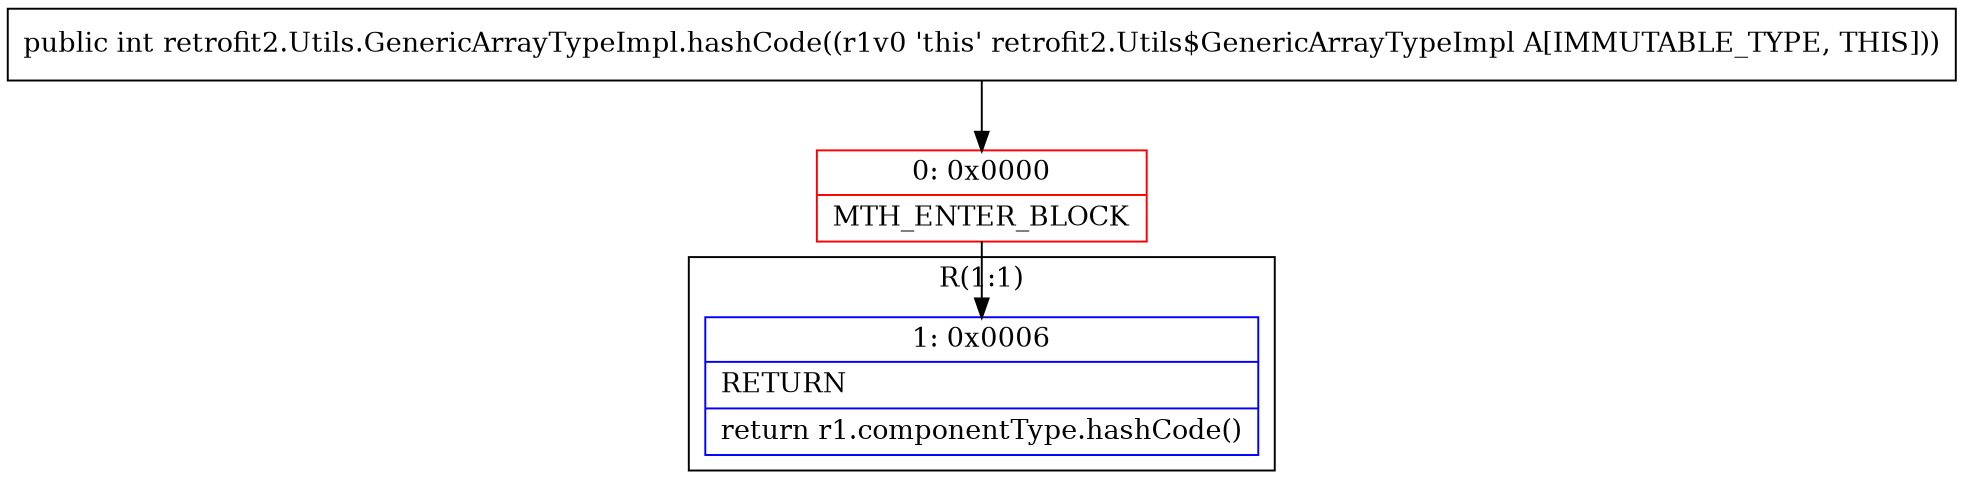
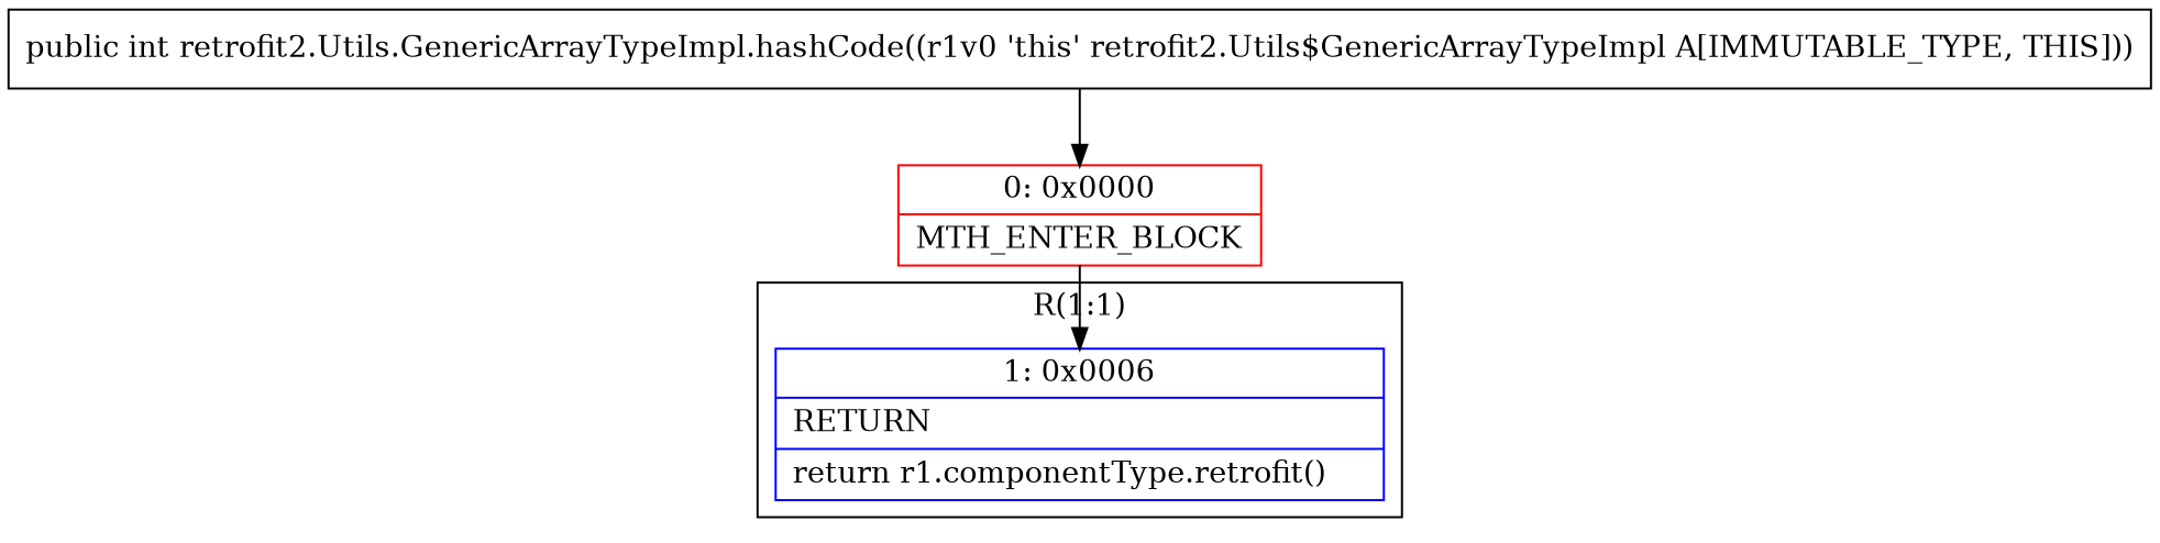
  digraph {
    node [shape=record]
-   n1 [color=blue label="{1\:\ 0x0006|RETURN\l|return r1.componentType.hashCode()\l}"]
+   n1 [color=blue label="{1\:\ 0x0006|RETURN\l|return r1.componentType.retrofit()\l}"]
    n2 [color=red label="{0\:\ 0x0000|MTH_ENTER_BLOCK\l}"]
    n3 [label="{public int retrofit2.Utils.GenericArrayTypeImpl.hashCode((r1v0 'this' retrofit2.Utils$GenericArrayTypeImpl A[IMMUTABLE_TYPE, THIS])) }"]
    subgraph cluster_1 {
      label="R(1:1)"
      n1
    }
    n2 -> n1
    n3 -> n2
  }
